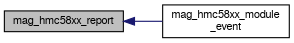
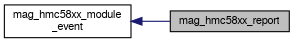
  digraph {
    rankdir=LR
    node [color=black fontname=FreeSans fontsize=10 shape=record style=filled]
    n1 [fillcolor=grey75 fontcolor=black height=0.2 label=mag_hmc58xx_report width=0.4]
    n2 [fillcolor=white height=0.2 label="mag_hmc58xx_module\l_event" width=0.4]
-   n1 -> n2 [color=midnightblue dir=back fontname=FreeSans fontsize=10 labelfontname=FreeSans labelfontsize=10 style=solid]
+   n2 -> n1 [color=midnightblue dir=back fontname=FreeSans fontsize=10 labelfontname=FreeSans labelfontsize=10 style=solid]
  }
